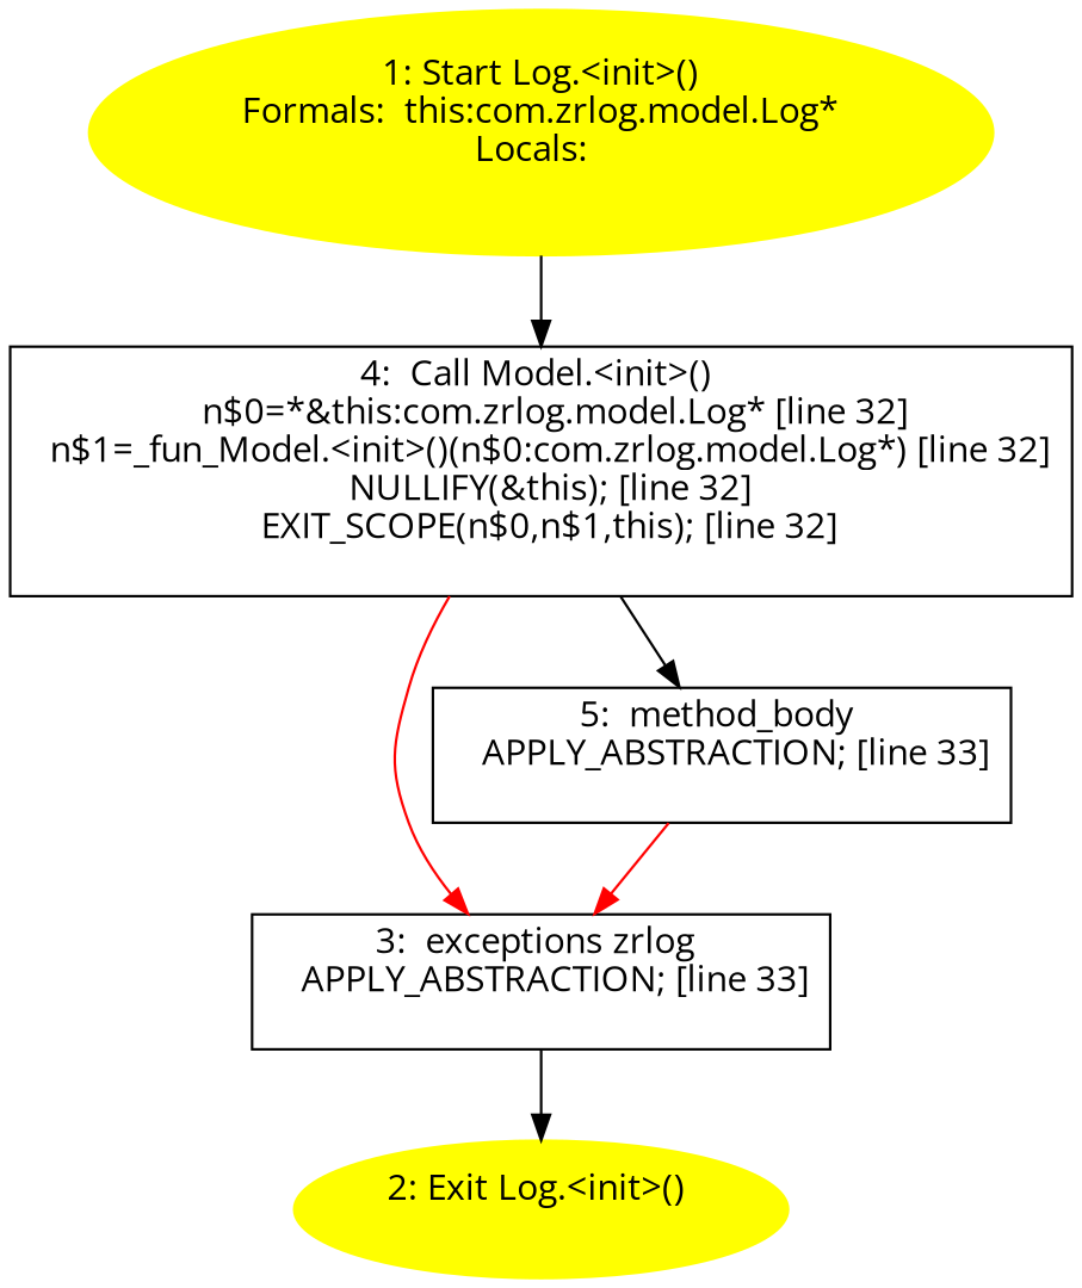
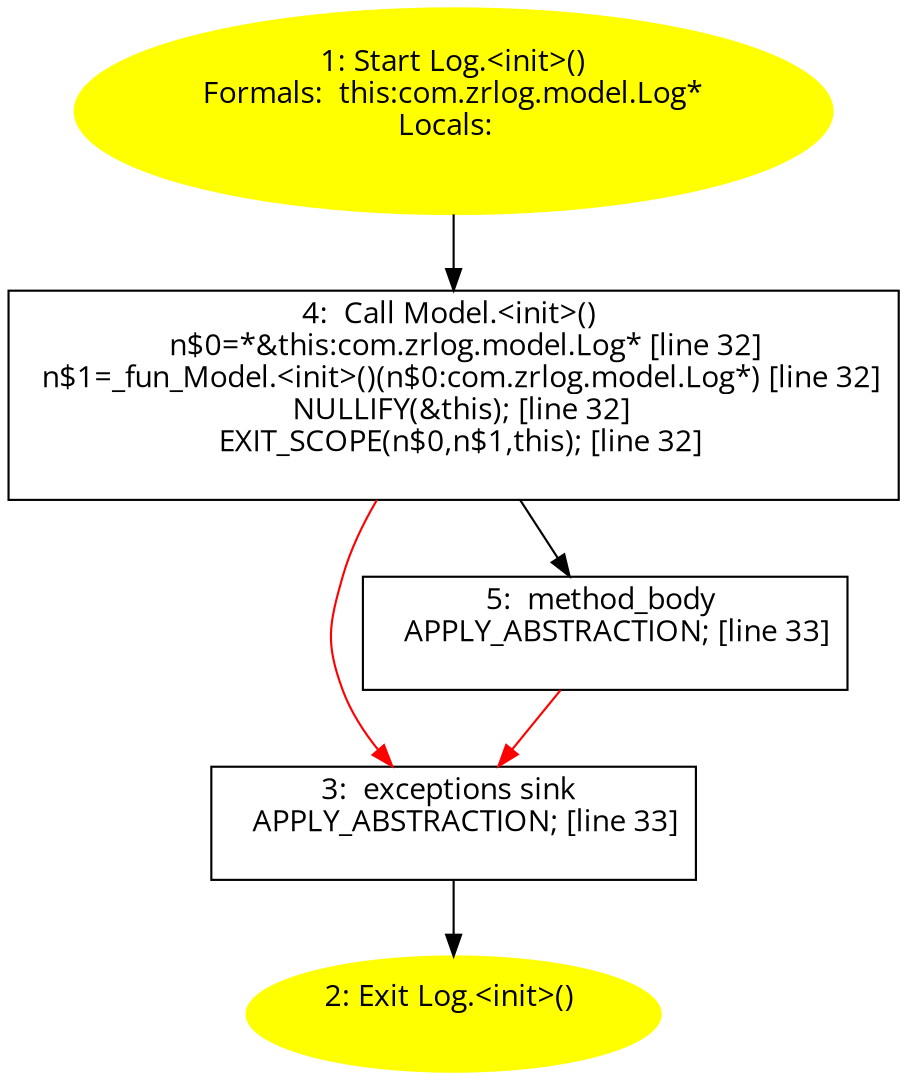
  digraph {
    fontname="Open Sans"
    node [fontname="Open Sans" shape=box]
    edge [fontname="Open Sans"]
    n1 [color=yellow label="1: Start Log.<init>()\nFormals:  this:com.zrlog.model.Log*\nLocals:  \n  " style=filled shape=""]
    n2 [label="4:  Call Model.<init>() \n   n$0=*&this:com.zrlog.model.Log* [line 32]\n  n$1=_fun_Model.<init>()(n$0:com.zrlog.model.Log*) [line 32]\n  NULLIFY(&this); [line 32]\n  EXIT_SCOPE(n$0,n$1,this); [line 32]\n "]
-   n3 [label="3:  exceptions zrlog \n   APPLY_ABSTRACTION; [line 33]\n "]
+   n3 [label="3:  exceptions sink \n   APPLY_ABSTRACTION; [line 33]\n "]
    n4 [label="5:  method_body \n   APPLY_ABSTRACTION; [line 33]\n "]
    n5 [color=yellow label="2: Exit Log.<init>() \n  " style=filled shape=""]
    n1 -> n2
    n2 -> n3 [color=red]
    n2 -> n4
    n3 -> n5
    n4 -> n3 [color=red]
  }
